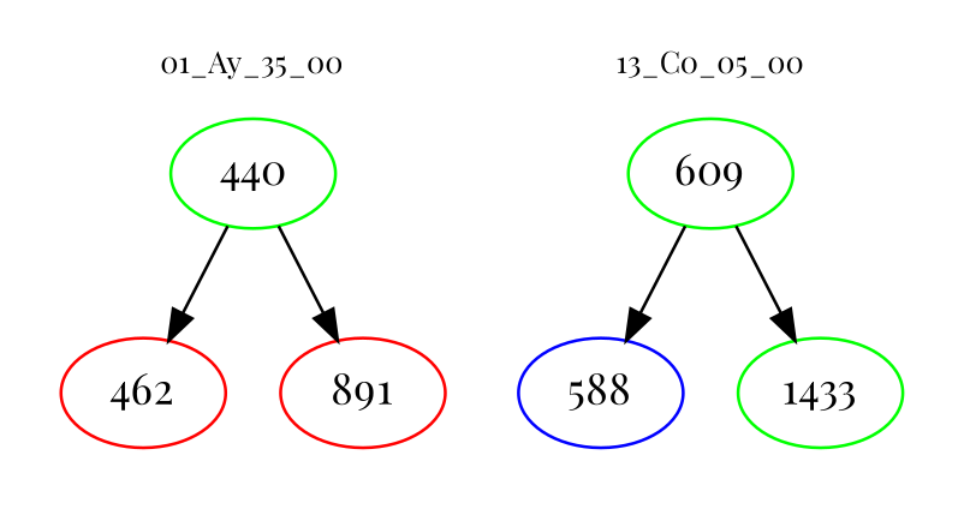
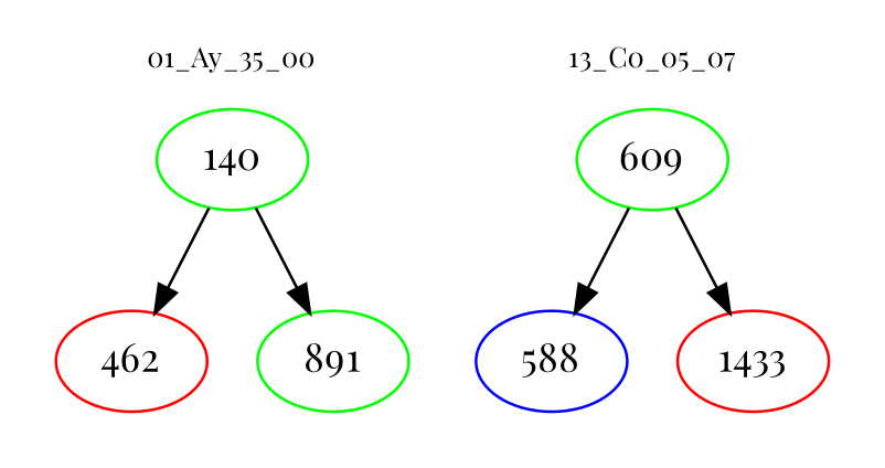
  digraph {
    fontname="Playfair Display"
    node [color=red fontname="Playfair Display"]
    edge [color=black fontname="Playfair Display"]
-   n1 [color=green label=440]
+   n1 [color=green label=140]
    n2 [label=462]
-   n3 [label=891]
+   n3 [color=green label=891]
    n4 [color=green label=609]
    n5 [color=blue label=588]
-   n6 [color=green label=1433]
+   n6 [label=1433]
    subgraph cluster_1 {
      color=white
      fontsize=10
      label="01_Ay_35_00"
      n1
      n2
      n3
    }
    subgraph cluster_2 {
      color=white
      fontsize=10
-     label="13_C0_05_00"
+     label="13_C0_05_07"
      n4
      n5
      n6
    }
    n1 -> n2
    n1 -> n3
    n4 -> n5
    n4 -> n6
  }
